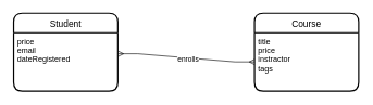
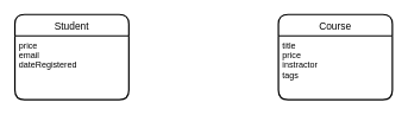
  <mxCell id="0" />
  <mxCell id="1" parent="0" />
  <mxCell id="2" value="Student" style="swimlane;childLayout=stackLayout;horizontal=1;startSize=30;horizontalStack=0;rounded=1;fontSize=14;fontStyle=0;strokeWidth=2;resizeParent=0;resizeLast=1;shadow=0;dashed=0;align=center;" vertex="1" parent="1"><mxGeometry x="20" y="20" width="160" height="120" as="geometry" /></mxCell>
  <mxCell id="3" value="price&#10;email&#10;dateRegistered" style="align=left;strokeColor=none;fillColor=none;spacingLeft=4;fontSize=12;verticalAlign=top;resizable=0;rotatable=0;part=1;" vertex="1" parent="2"><mxGeometry y="30" width="160" height="90" as="geometry" /></mxCell>
  <mxCell id="4" value="Course" style="swimlane;childLayout=stackLayout;horizontal=1;startSize=30;horizontalStack=0;rounded=1;fontSize=14;fontStyle=0;strokeWidth=2;resizeParent=0;resizeLast=1;shadow=0;dashed=0;align=center;" vertex="1" parent="1"><mxGeometry x="390" y="20" width="160" height="120" as="geometry" /></mxCell>
  <mxCell id="5" value="title&#10;price&#10;instractor&#10;tags" style="align=left;strokeColor=none;fillColor=none;spacingLeft=4;fontSize=12;verticalAlign=top;resizable=0;rotatable=0;part=1;" vertex="1" parent="4"><mxGeometry y="30" width="160" height="90" as="geometry" /></mxCell>
- <mxCell id="6" value="" style="edgeStyle=entityRelationEdgeStyle;fontSize=12;html=1;endArrow=ERmany;startArrow=ERmany;rounded=0;exitX=1.005;exitY=0.36;exitDx=0;exitDy=0;exitPerimeter=0;entryX=0;entryY=0.5;entryDx=0;entryDy=0;" edge="1" parent="1" source="3" target="5"><mxGeometry width="100" height="100" relative="1" as="geometry"><mxPoint x="360" y="270" as="sourcePoint" /><mxPoint x="460" y="170" as="targetPoint" /></mxGeometry></mxCell>
- <mxCell id="7" value="enrolls" style="edgeLabel;html=1;align=center;verticalAlign=middle;resizable=0;points=[];" vertex="1" connectable="0" parent="6"><mxGeometry x="0.017" y="-2" relative="1" as="geometry"><mxPoint as="offset" /></mxGeometry></mxCell>
